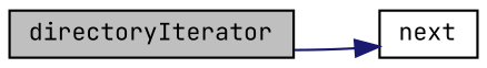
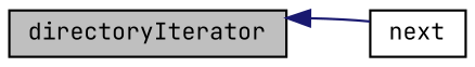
  digraph {
    rankdir=LR
    fontname="JetBrains Mono"
    node [color=black fontname="JetBrains Mono" fontsize=10 shape=record]
    n1 [fillcolor=grey75 fontcolor=black height=0.2 label=directoryIterator style=filled width=0.4]
    n2 [height=0.2 label=next width=0.4]
-   n1 -> n2 [color=midnightblue fontname="JetBrains Mono" fontsize=10 labelfontname=Helvetica labelfontsize=10 style=solid]
+   n2 -> n1 [color=midnightblue fontname="JetBrains Mono" fontsize=10 labelfontname=Helvetica labelfontsize=10 style=solid]
  }
